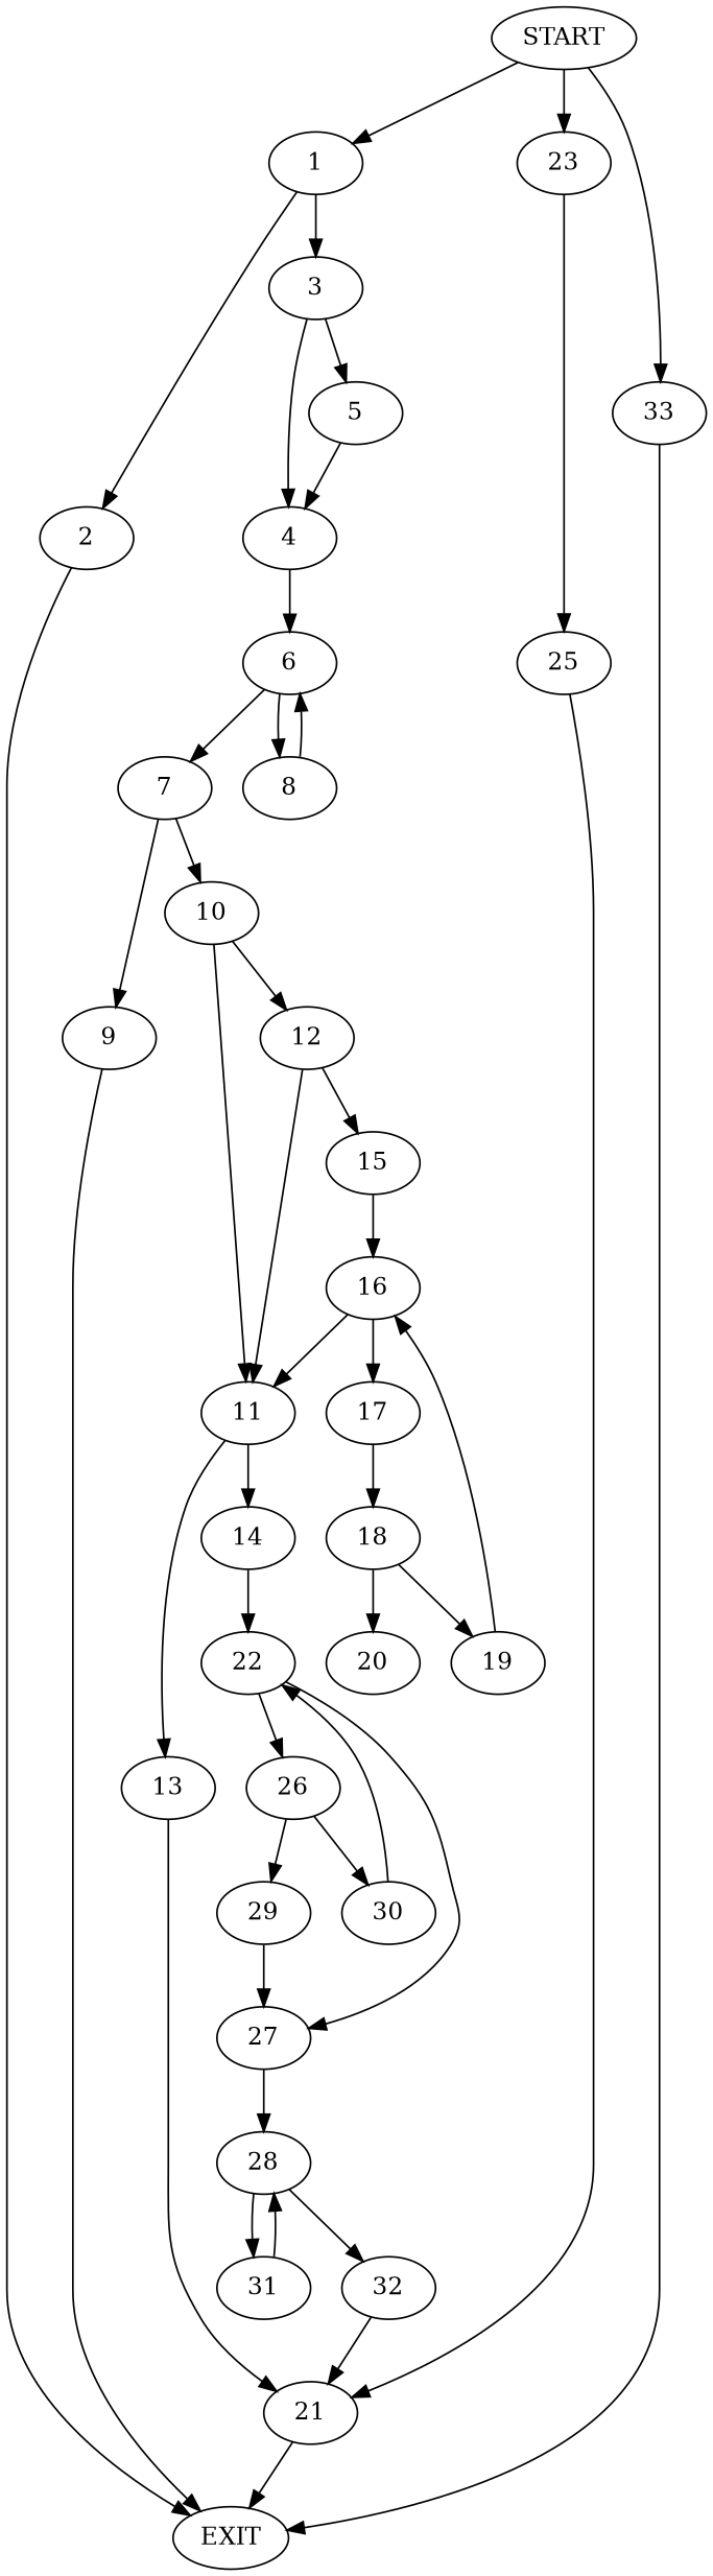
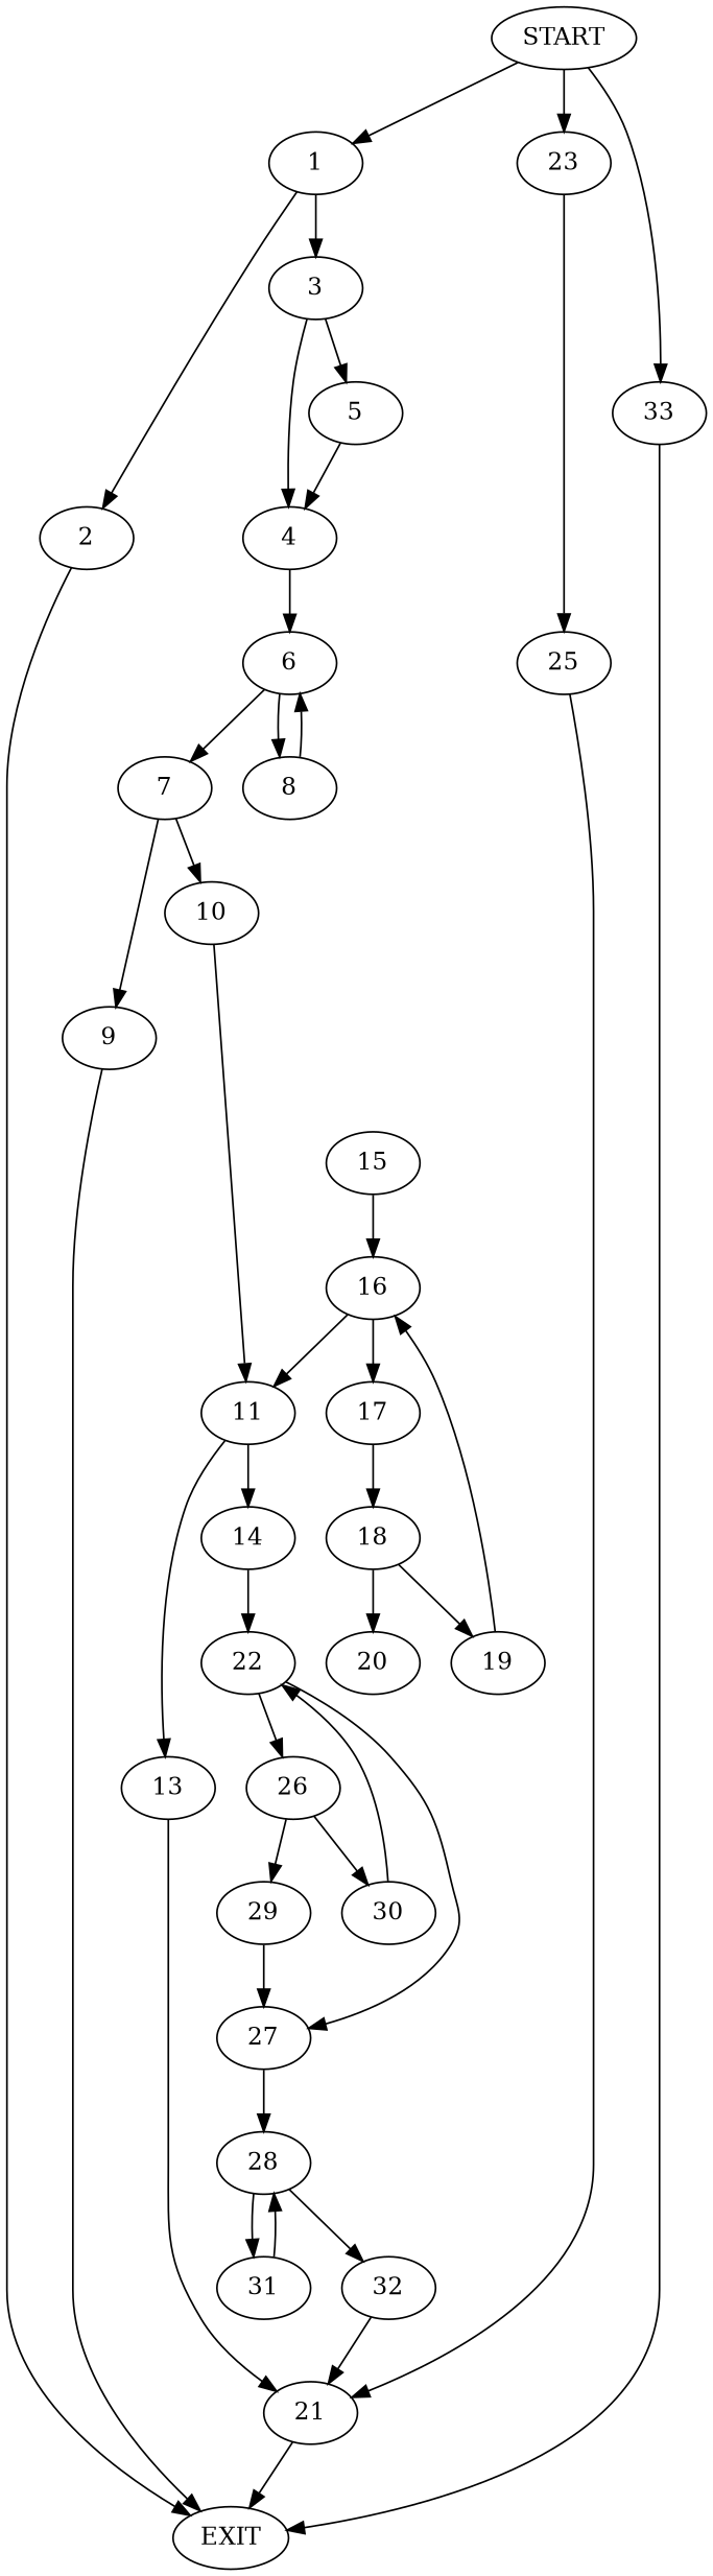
  digraph {
    n1 [label=START]
    1
    23
    33
    2
    3
    25
    n8 [label=EXIT]
    4
    5
    6
    7
    8
    9
    10
    11
-   12
    13
    14
    15
    21
    22
    16
    26
    27
    17
    18
    19
    20
    29
    30
    28
    31
    32
    n1 -> 1
    n1 -> 23
    n1 -> 33
    1 -> 2
    1 -> 3
    23 -> 25
    33 -> n8
    2 -> n8
    3 -> 4
    3 -> 5
    25 -> 21
    4 -> 6
    5 -> 4
    6 -> 7
    6 -> 8
    7 -> 9
    7 -> 10
    8 -> 6
    9 -> n8
    10 -> 11
-   10 -> 12
    11 -> 13
    11 -> 14
-   12 -> 11
-   12 -> 15
    13 -> 21
    14 -> 22
    15 -> 16
    21 -> n8
    22 -> 26
    22 -> 27
    16 -> 11
    16 -> 17
    26 -> 29
    26 -> 30
    27 -> 28
    17 -> 18
    18 -> 19
    18 -> 20
    19 -> 16
    29 -> 27
    30 -> 22
    28 -> 31
    28 -> 32
    31 -> 28
    32 -> 21
  }
